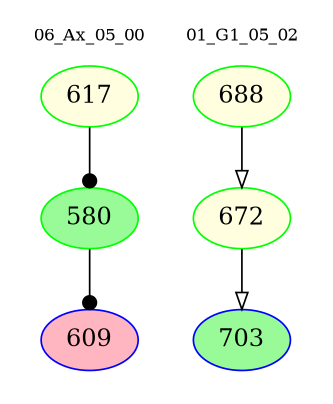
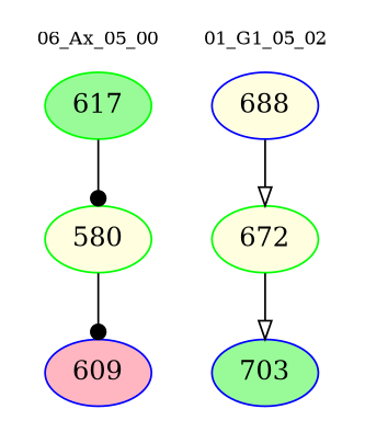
  digraph {
    node [color=green fillcolor=lightyellow style=filled]
    edge [arrowhead=dot color=black]
-   n1 [label=617]
-   n2 [fillcolor=palegreen label=580]
+   n1 [fillcolor=palegreen label=617]
+   n2 [label=580]
    n3 [color=blue fillcolor=lightpink label=609]
-   n4 [label=688]
+   n4 [color=blue label=688]
    n5 [label=672]
    n6 [color=blue fillcolor=palegreen label=703]
    subgraph cluster_1 {
      color=white
      fontsize=10
      label="06_Ax_05_00"
      n1
      n2
      n3
    }
    subgraph cluster_2 {
      color=white
      fontsize=10
      label="01_G1_05_02"
      n4
      n5
      n6
    }
    n1 -> n2
    n2 -> n3
    n4 -> n5 [arrowhead=onormal]
    n5 -> n6 [arrowhead=onormal]
  }
